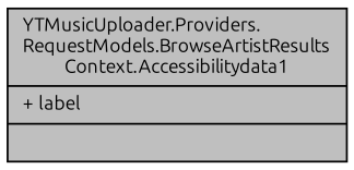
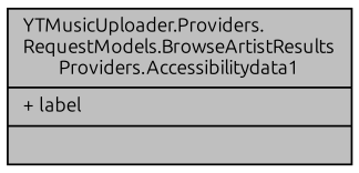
  digraph {
    fontname=Ubuntu
-   n1 [color=black fillcolor=grey75 fontcolor=black fontname=Ubuntu fontsize=10 height=0.2 label="{YTMusicUploader.Providers.\lRequestModels.BrowseArtistResults\lContext.Accessibilitydata1\n|+ label\l|}" shape=record style=filled width=0.4]
+   n1 [color=black fillcolor=grey75 fontcolor=black fontname=Ubuntu fontsize=10 height=0.2 label="{YTMusicUploader.Providers.\lRequestModels.BrowseArtistResults\lProviders.Accessibilitydata1\n|+ label\l|}" shape=record style=filled width=0.4]
  }
